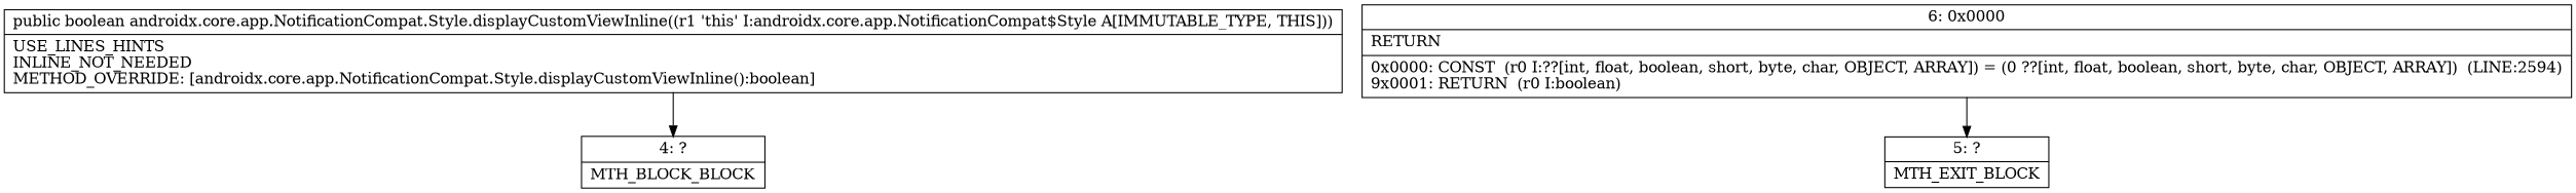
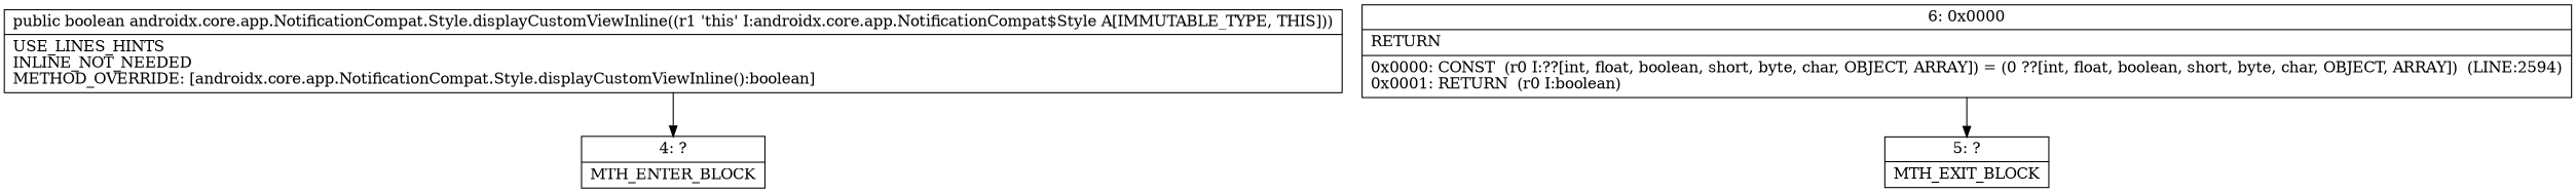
  digraph {
    node [shape=record]
-   n1 [label="{4\:\ ?|MTH_BLOCK_BLOCK\l}"]
-   n2 [label="{6\:\ 0x0000|RETURN\l|0x0000: CONST  (r0 I:??[int, float, boolean, short, byte, char, OBJECT, ARRAY]) = (0 ??[int, float, boolean, short, byte, char, OBJECT, ARRAY])  (LINE:2594)\l9x0001: RETURN  (r0 I:boolean) \l}"]
+   n1 [label="{4\:\ ?|MTH_ENTER_BLOCK\l}"]
+   n2 [label="{6\:\ 0x0000|RETURN\l|0x0000: CONST  (r0 I:??[int, float, boolean, short, byte, char, OBJECT, ARRAY]) = (0 ??[int, float, boolean, short, byte, char, OBJECT, ARRAY])  (LINE:2594)\l0x0001: RETURN  (r0 I:boolean) \l}"]
    n3 [label="{5\:\ ?|MTH_EXIT_BLOCK\l}"]
    n4 [label="{public boolean androidx.core.app.NotificationCompat.Style.displayCustomViewInline((r1 'this' I:androidx.core.app.NotificationCompat$Style A[IMMUTABLE_TYPE, THIS]))  | USE_LINES_HINTS\lINLINE_NOT_NEEDED\lMETHOD_OVERRIDE: [androidx.core.app.NotificationCompat.Style.displayCustomViewInline():boolean]\l}"]
    n2 -> n3
    n4 -> n1
  }
